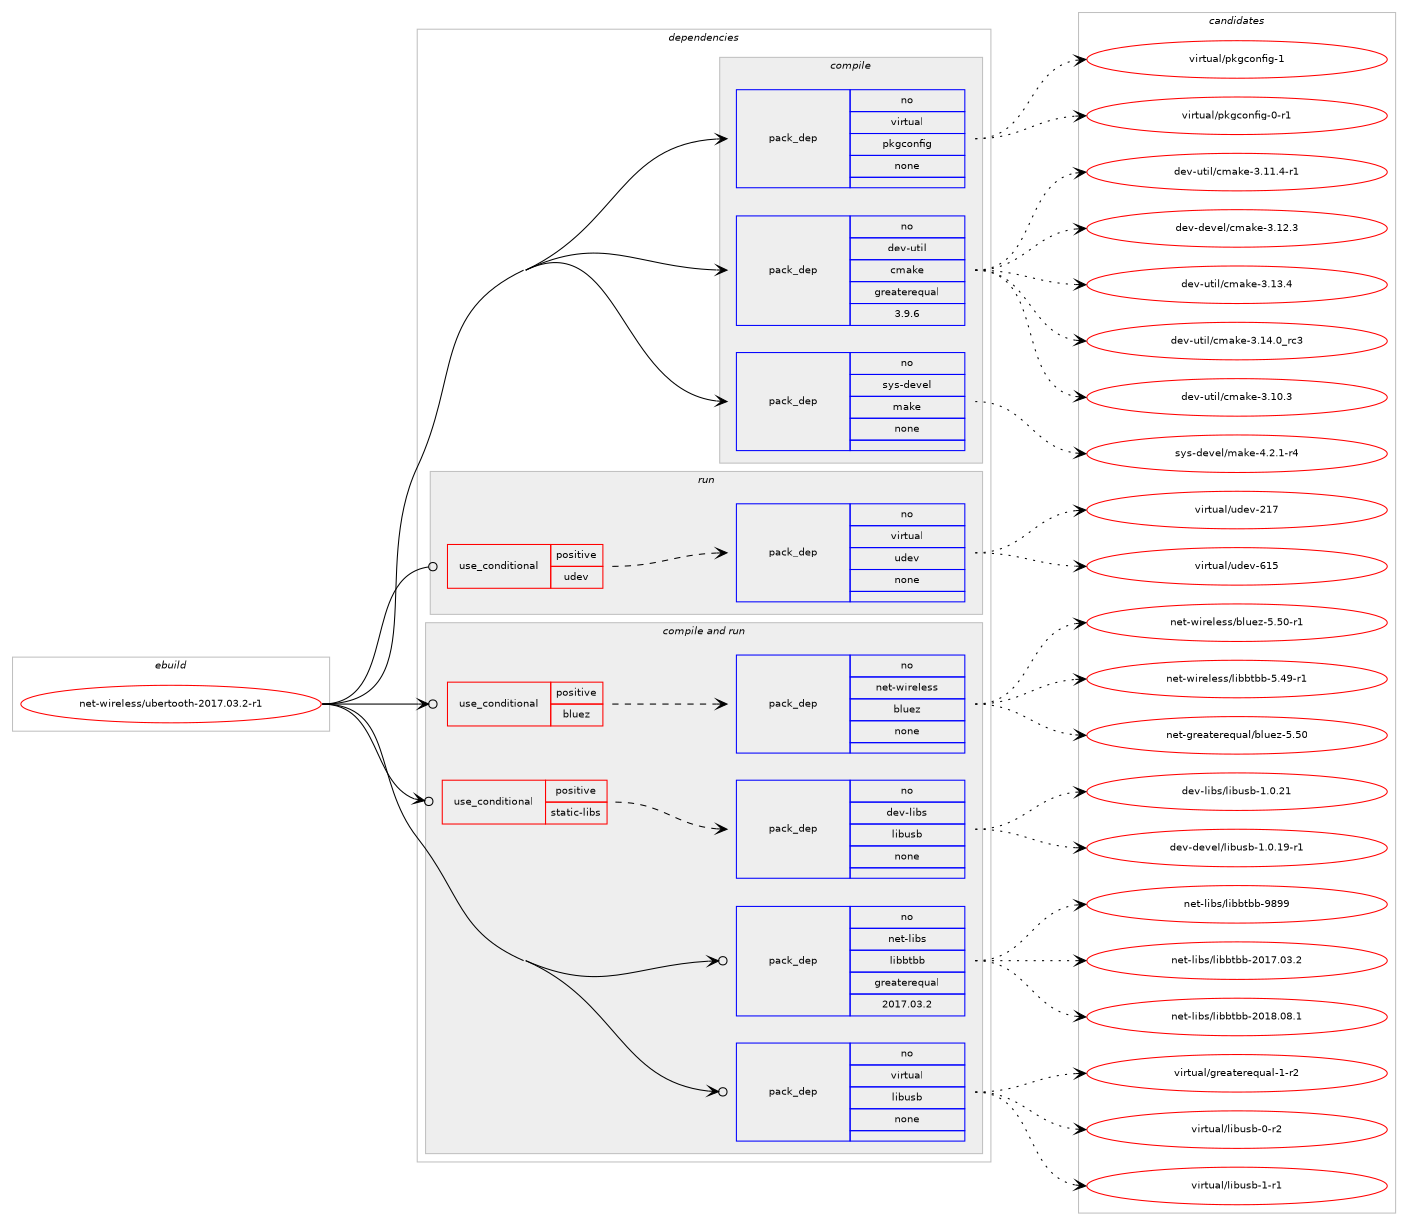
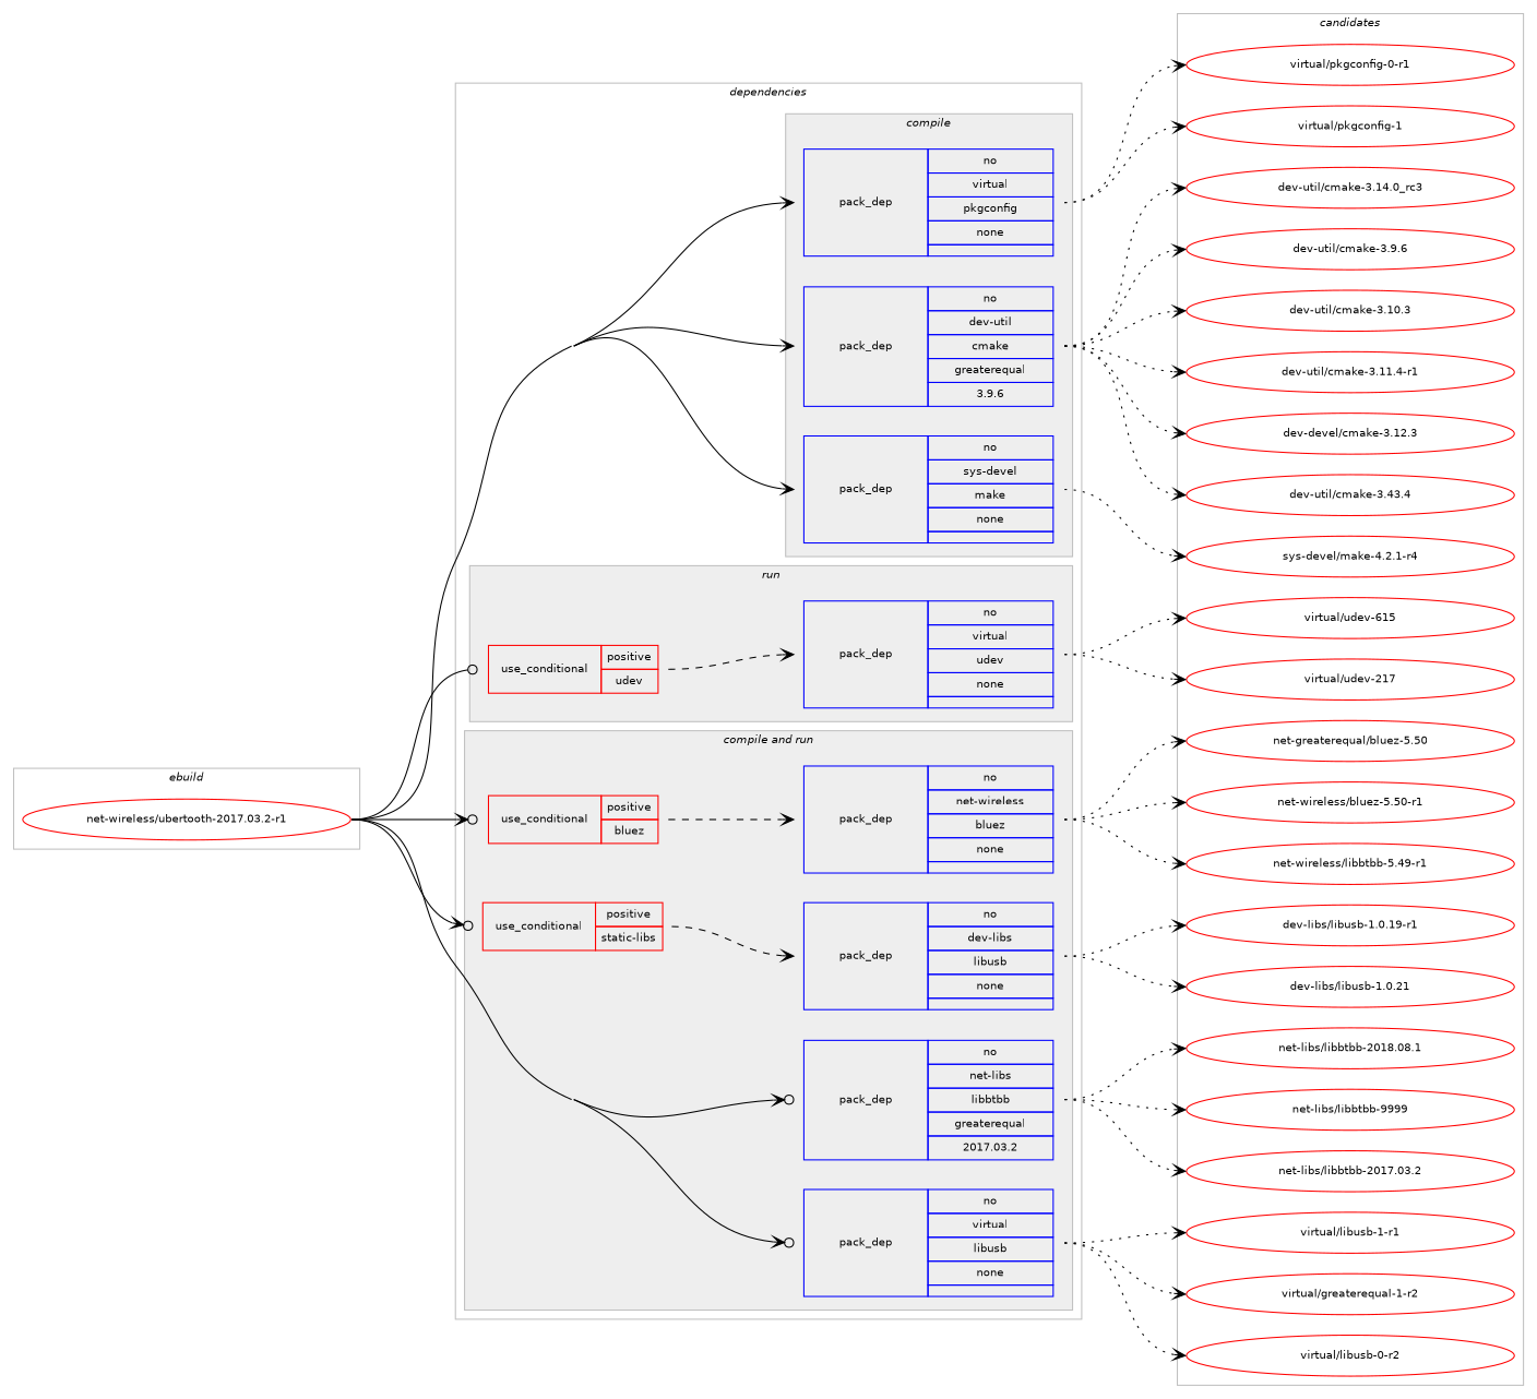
  digraph {
    compound=true
    concentrate=true
    fontname=Helvetica
    fontsize=10
    newrank=true
    rankdir=LR
    ranksep=1.5
    node [color=red fontname=Helvetica fontsize=10]
    edge [arrowhead=vee headport=w style=dotted tailport=e weight=100]
    n1 [label="net-wireless/ubertooth-2017.03.2-r1" width=4]
    n2 [color=blue label=<<TABLE BORDER="0" CELLBORDER="1" CELLSPACING="0" CELLPADDING="4" WIDTH="220"><TR><TD ROWSPAN="6" CELLPADDING="30">pack_dep</TD></TR><TR><TD WIDTH="110">no</TD></TR><TR><TD>virtual</TD></TR><TR><TD>pkgconfig</TD></TR><TR><TD>none</TD></TR><TR><TD></TD></TR></TABLE>> shape=none]
    n3 [color=blue label=<<TABLE BORDER="0" CELLBORDER="1" CELLSPACING="0" CELLPADDING="4" WIDTH="220"><TR><TD ROWSPAN="6" CELLPADDING="30">pack_dep</TD></TR><TR><TD WIDTH="110">no</TD></TR><TR><TD>dev-util</TD></TR><TR><TD>cmake</TD></TR><TR><TD>greaterequal</TD></TR><TR><TD>3.9.6</TD></TR></TABLE>> shape=none]
    n4 [color=blue label=<<TABLE BORDER="0" CELLBORDER="1" CELLSPACING="0" CELLPADDING="4" WIDTH="220"><TR><TD ROWSPAN="6" CELLPADDING="30">pack_dep</TD></TR><TR><TD WIDTH="110">no</TD></TR><TR><TD>sys-devel</TD></TR><TR><TD>make</TD></TR><TR><TD>none</TD></TR><TR><TD></TD></TR></TABLE>> shape=none]
    n5 [color=blue label=<<TABLE BORDER="0" CELLBORDER="1" CELLSPACING="0" CELLPADDING="4" WIDTH="220"><TR><TD ROWSPAN="6" CELLPADDING="30">pack_dep</TD></TR><TR><TD WIDTH="110">no</TD></TR><TR><TD>net-wireless</TD></TR><TR><TD>bluez</TD></TR><TR><TD>none</TD></TR><TR><TD></TD></TR></TABLE>> shape=none]
    n6 [label=<<TABLE BORDER="0" CELLBORDER="1" CELLSPACING="0" CELLPADDING="4"><TR><TD ROWSPAN="3" CELLPADDING="10">use_conditional</TD></TR><TR><TD>positive</TD></TR><TR><TD>bluez</TD></TR></TABLE>> shape=none]
    n7 [color=blue label=<<TABLE BORDER="0" CELLBORDER="1" CELLSPACING="0" CELLPADDING="4" WIDTH="220"><TR><TD ROWSPAN="6" CELLPADDING="30">pack_dep</TD></TR><TR><TD WIDTH="110">no</TD></TR><TR><TD>dev-libs</TD></TR><TR><TD>libusb</TD></TR><TR><TD>none</TD></TR><TR><TD></TD></TR></TABLE>> shape=none]
    n8 [label=<<TABLE BORDER="0" CELLBORDER="1" CELLSPACING="0" CELLPADDING="4"><TR><TD ROWSPAN="3" CELLPADDING="10">use_conditional</TD></TR><TR><TD>positive</TD></TR><TR><TD>static-libs</TD></TR></TABLE>> shape=none]
    n9 [color=blue label=<<TABLE BORDER="0" CELLBORDER="1" CELLSPACING="0" CELLPADDING="4" WIDTH="220"><TR><TD ROWSPAN="6" CELLPADDING="30">pack_dep</TD></TR><TR><TD WIDTH="110">no</TD></TR><TR><TD>net-libs</TD></TR><TR><TD>libbtbb</TD></TR><TR><TD>greaterequal</TD></TR><TR><TD>2017.03.2</TD></TR></TABLE>> shape=none]
    n10 [color=blue label=<<TABLE BORDER="0" CELLBORDER="1" CELLSPACING="0" CELLPADDING="4" WIDTH="220"><TR><TD ROWSPAN="6" CELLPADDING="30">pack_dep</TD></TR><TR><TD WIDTH="110">no</TD></TR><TR><TD>virtual</TD></TR><TR><TD>libusb</TD></TR><TR><TD>none</TD></TR><TR><TD></TD></TR></TABLE>> shape=none]
    n11 [color=blue label=<<TABLE BORDER="0" CELLBORDER="1" CELLSPACING="0" CELLPADDING="4" WIDTH="220"><TR><TD ROWSPAN="6" CELLPADDING="30">pack_dep</TD></TR><TR><TD WIDTH="110">no</TD></TR><TR><TD>virtual</TD></TR><TR><TD>udev</TD></TR><TR><TD>none</TD></TR><TR><TD></TD></TR></TABLE>> shape=none]
    n12 [label=<<TABLE BORDER="0" CELLBORDER="1" CELLSPACING="0" CELLPADDING="4"><TR><TD ROWSPAN="3" CELLPADDING="10">use_conditional</TD></TR><TR><TD>positive</TD></TR><TR><TD>udev</TD></TR></TABLE>> shape=none]
    n13 [label="dev-util/cmake-3.10.3" width=4]
    n14 [label="dev-util/cmake-3.11.4-r1" width=4]
    n15 [label="dev-devel/cmake-3.12.3" width=4]
-   n16 [label="dev-util/cmake-3.13.4" width=4]
+   n16 [label="dev-util/cmake-3.43.4" width=4]
    n17 [label="dev-util/cmake-3.14.0_rc3" width=4]
+   n18 [label="dev-util/cmake-3.9.6" width=4]
    n19 [label="sys-devel/make-4.2.1-r4" width=4]
    n20 [label="virtual/pkgconfig-0-r1" width=4]
    n21 [label="virtual/pkgconfig-1" width=4]
    n22 [label="net-wireless/libbtbb-5.49-r1" width=4]
    n23 [label="net-greaterequal/bluez-5.50" width=4]
    n24 [label="net-wireless/bluez-5.50-r1" width=4]
-   n25 [label="dev-devel/libusb-1.0.19-r1" width=4]
+   n25 [label="dev-libs/libusb-1.0.19-r1" width=4]
    n26 [label="dev-libs/libusb-1.0.21" width=4]
    n27 [label="net-libs/libbtbb-2017.03.2" width=4]
    n28 [label="net-libs/libbtbb-2018.08.1" width=4]
-   n29 [label="net-libs/libbtbb-9899" width=4]
+   n29 [label="net-libs/libbtbb-9999" width=4]
    n30 [label="virtual/libusb-0-r2" width=4]
    n31 [label="virtual/libusb-1-r1" width=4]
    n32 [label="virtual/greaterequal-1-r2" width=4]
    n33 [label="virtual/udev-615" width=4]
    n34 [label="virtual/udev-217" width=4]
    subgraph cluster_1 {
      color=gray
      label=<<i>ebuild</i>>
      rank=same
      n1
    }
    subgraph cluster_2 {
      color=gray
      label=<<i>dependencies</i>>
      subgraph cluster_3 {
        color=gray
        fillcolor="#eeeeee"
        label=<<i>compile</i>>
        style=filled
        subgraph sub_4 {
          color=gray
          fillcolor="#eeeeee"
          label=<<i>compile</i>>
          style=filled
          n2
        }
        subgraph sub_5 {
          color=gray
          fillcolor="#eeeeee"
          label=<<i>compile</i>>
          style=filled
          n3
        }
        subgraph sub_6 {
          color=gray
          fillcolor="#eeeeee"
          label=<<i>compile</i>>
          style=filled
          n4
        }
      }
      subgraph cluster_7 {
        color=gray
        fillcolor="#eeeeee"
        label=<<i>compile and run</i>>
        style=filled
        subgraph sub_8 {
          color=gray
          fillcolor="#eeeeee"
          label=<<i>compile and run</i>>
          style=filled
          n6
          subgraph sub_9 {
            color=gray
            fillcolor="#eeeeee"
            label=<<i>compile and run</i>>
            style=filled
            n5
          }
        }
        subgraph sub_10 {
          color=gray
          fillcolor="#eeeeee"
          label=<<i>compile and run</i>>
          style=filled
          n8
          subgraph sub_11 {
            color=gray
            fillcolor="#eeeeee"
            label=<<i>compile and run</i>>
            style=filled
            n7
          }
        }
        subgraph sub_12 {
          color=gray
          fillcolor="#eeeeee"
          label=<<i>compile and run</i>>
          style=filled
          n9
        }
        subgraph sub_13 {
          color=gray
          fillcolor="#eeeeee"
          label=<<i>compile and run</i>>
          style=filled
          n10
        }
      }
      subgraph cluster_14 {
        color=gray
        fillcolor="#eeeeee"
        label=<<i>run</i>>
        style=filled
        subgraph sub_15 {
          color=gray
          fillcolor="#eeeeee"
          label=<<i>run</i>>
          style=filled
          n12
          subgraph sub_16 {
            color=gray
            fillcolor="#eeeeee"
            label=<<i>run</i>>
            style=filled
            n11
          }
        }
      }
    }
    subgraph cluster_17 {
      color=gray
      label=<<i>candidates</i>>
      rank=same
      subgraph sub_18 {
        color=black
        label=<<i>candidates</i>>
        nodesep=1
        rank=same
        n13
        n14
        n15
        n16
        n17
+       n18
      }
      subgraph sub_19 {
        color=black
        label=<<i>candidates</i>>
        nodesep=1
        rank=same
        n19
      }
      subgraph sub_20 {
        color=black
        label=<<i>candidates</i>>
        nodesep=1
        rank=same
        n20
        n21
      }
      subgraph sub_21 {
        color=black
        label=<<i>candidates</i>>
        nodesep=1
        rank=same
        n22
        n23
        n24
      }
      subgraph sub_22 {
        color=black
        label=<<i>candidates</i>>
        nodesep=1
        rank=same
        n25
        n26
      }
      subgraph sub_23 {
        color=black
        label=<<i>candidates</i>>
        nodesep=1
        rank=same
        n27
        n28
        n29
      }
      subgraph sub_24 {
        color=black
        label=<<i>candidates</i>>
        nodesep=1
        rank=same
        n30
        n31
        n32
      }
      subgraph sub_25 {
        color=black
        label=<<i>candidates</i>>
        nodesep=1
        rank=same
        n33
        n34
      }
    }
    n1 -> n2 [style=solid weight=20]
    n1 -> n3 [style=solid weight=20]
    n1 -> n4 [style=solid weight=20]
    n1 -> n6 [arrowhead=odotvee style=solid weight=20]
    n1 -> n8 [arrowhead=odotvee style=solid weight=20]
    n1 -> n9 [arrowhead=odotvee style=solid weight=20]
    n1 -> n10 [arrowhead=odotvee style=solid weight=20]
    n1 -> n12 [arrowhead=odot style=solid weight=20]
    n2 -> n20
    n2 -> n21
    n3 -> n13
    n3 -> n14
    n3 -> n15
    n3 -> n16
    n3 -> n17
+   n3 -> n18
    n4 -> n19
    n5 -> n22
    n5 -> n23
    n5 -> n24
    n6 -> n5 [style=dashed weight=20]
    n7 -> n25
    n7 -> n26
    n8 -> n7 [style=dashed weight=20]
    n9 -> n27
    n9 -> n28
    n9 -> n29
    n10 -> n30
    n10 -> n31
    n10 -> n32
    n11 -> n33
    n11 -> n34
    n12 -> n11 [style=dashed weight=20]
  }
